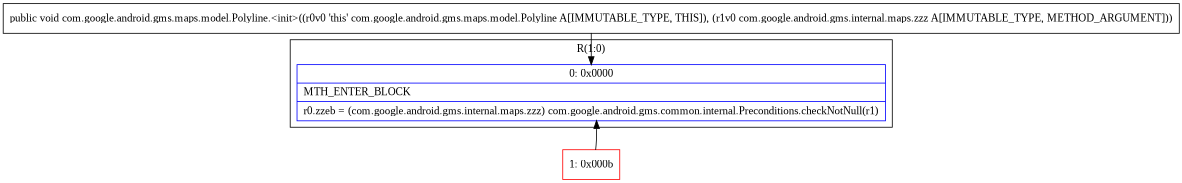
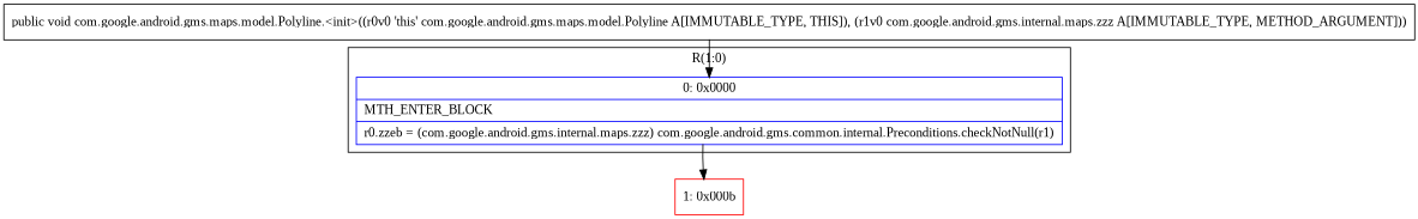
  digraph {
    fontname="Liberation Serif"
    node [shape=record fontname="Liberation Serif"]
    edge [fontname="Liberation Serif"]
    n1 [color=blue label="{0\:\ 0x0000|MTH_ENTER_BLOCK\l|r0.zzeb = (com.google.android.gms.internal.maps.zzz) com.google.android.gms.common.internal.Preconditions.checkNotNull(r1)\l}"]
    n2 [color=red label="{1\:\ 0x000b}"]
    n3 [label="{public void com.google.android.gms.maps.model.Polyline.\<init\>((r0v0 'this' com.google.android.gms.maps.model.Polyline A[IMMUTABLE_TYPE, THIS]), (r1v0 com.google.android.gms.internal.maps.zzz A[IMMUTABLE_TYPE, METHOD_ARGUMENT])) }"]
    subgraph cluster_1 {
      label="R(1:0)"
      n1
    }
-   n2 -> n1
+   n1 -> n2
    n3 -> n1
  }
